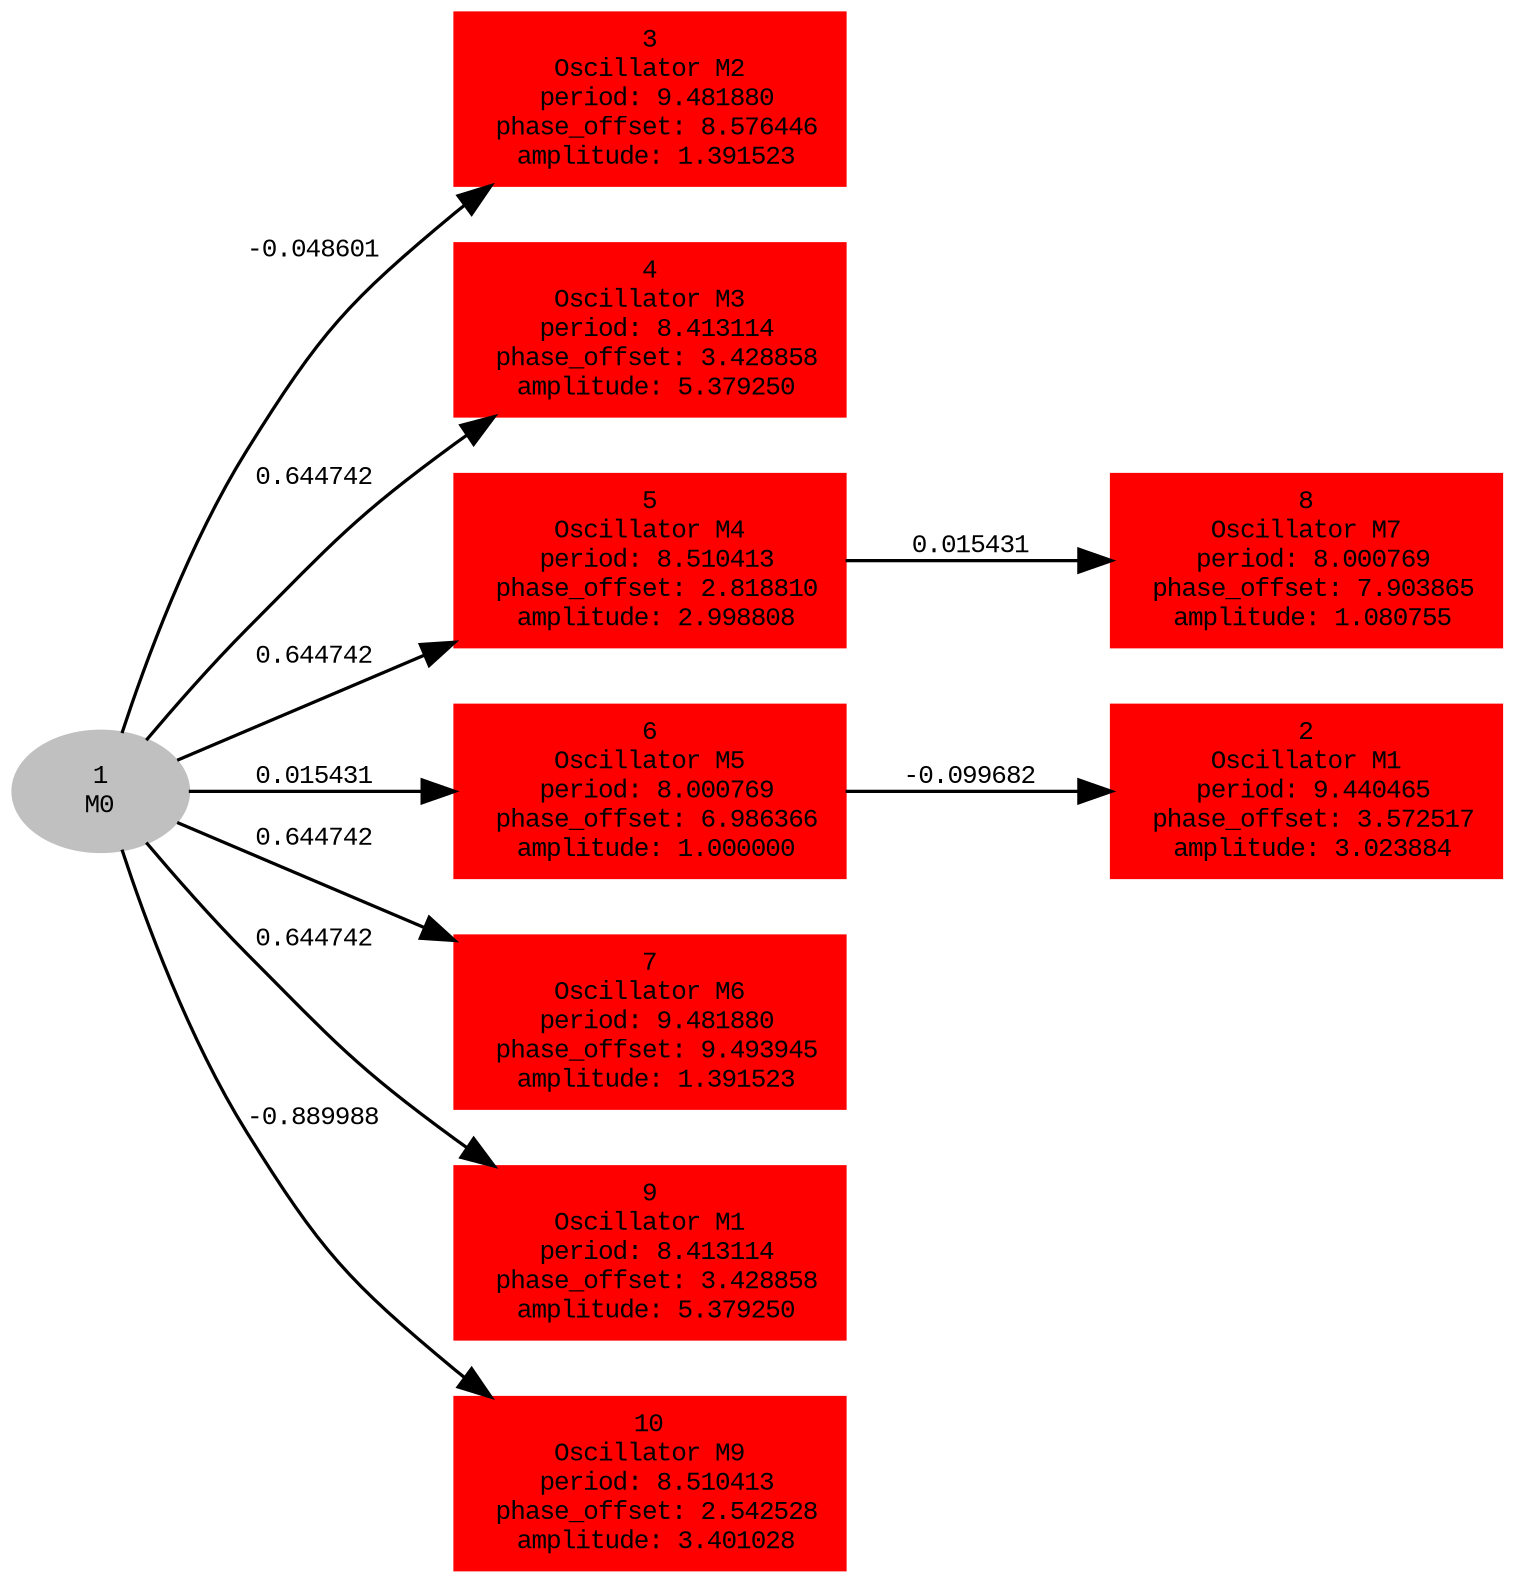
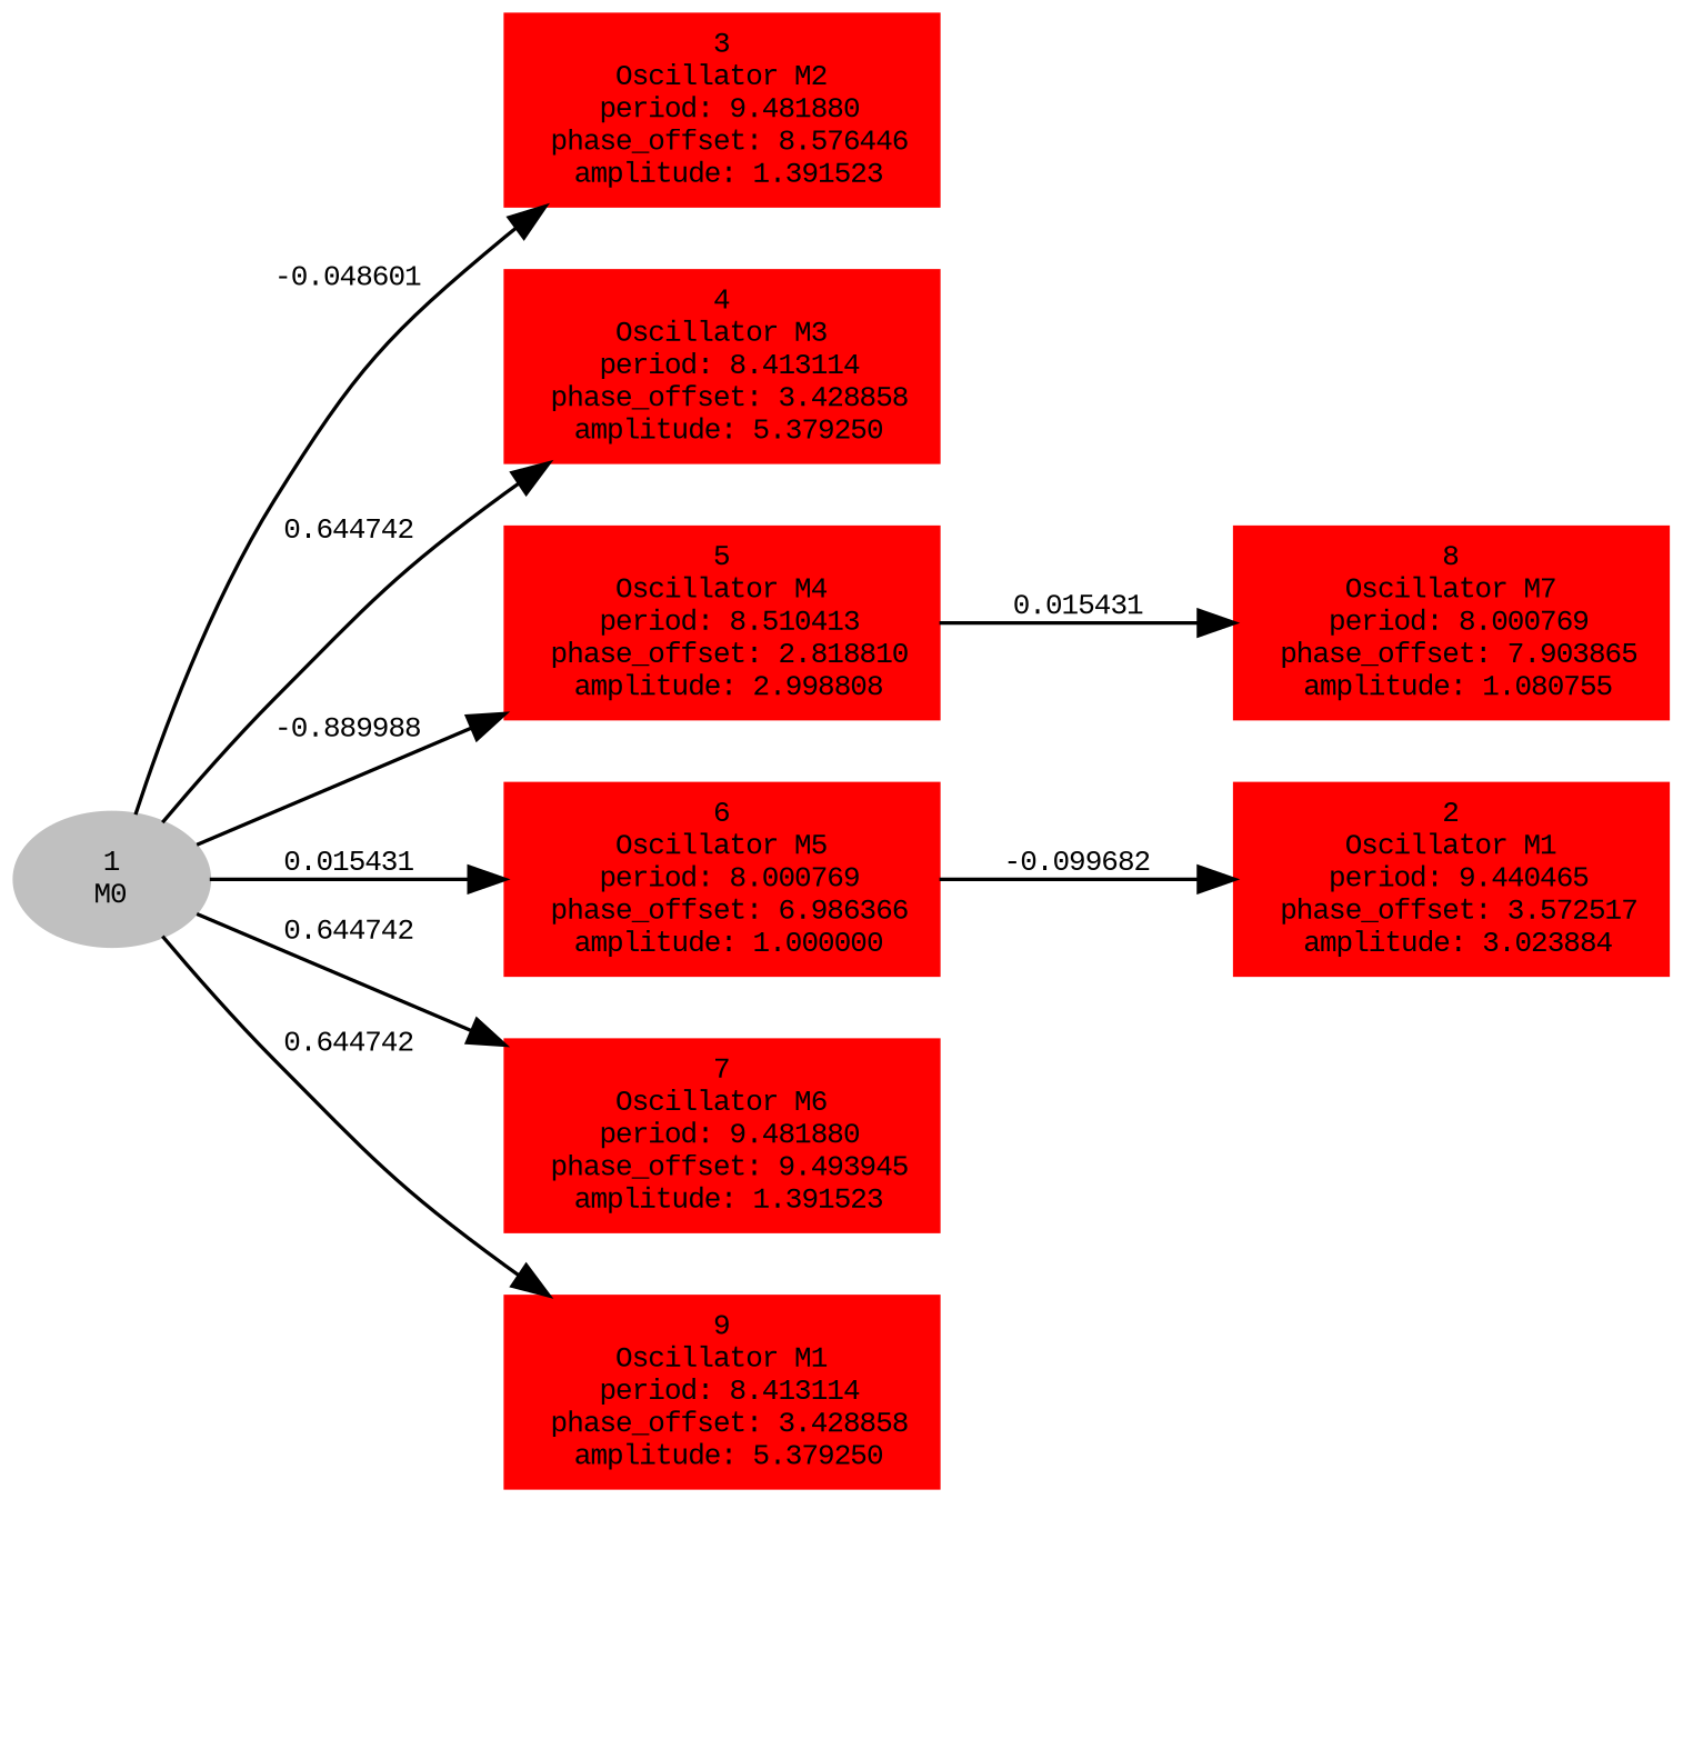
  digraph {
    fontname="Liberation Mono"
    forcelabels=true
    rankdir=LR
    node [color=red fontname="Liberation Mono" fontsize=8 style=filled shape=box]
    edge [fontname="Liberation Mono" fontsize=8]
    n1 [color=grey label=<1<BR/>M0> shape=""]
    n2 [label=<3<BR />Oscillator M2<BR /> period: 9.481880<BR /> phase_offset: 8.576446<BR /> amplitude: 1.391523>]
    n3 [label=<4<BR />Oscillator M3<BR /> period: 8.413114<BR /> phase_offset: 3.428858<BR /> amplitude: 5.379250>]
    n4 [label=<5<BR />Oscillator M4<BR /> period: 8.510413<BR /> phase_offset: 2.818810<BR /> amplitude: 2.998808>]
    n5 [label=<6<BR />Oscillator M5<BR /> period: 8.000769<BR /> phase_offset: 6.986366<BR /> amplitude: 1.000000>]
    n6 [label=<7<BR />Oscillator M6<BR /> period: 9.481880<BR /> phase_offset: 9.493945<BR /> amplitude: 1.391523>]
    n7 [label=<9<BR />Oscillator M1<BR /> period: 8.413114<BR /> phase_offset: 3.428858<BR /> amplitude: 5.379250>]
-   n8 [label=<10<BR />Oscillator M9<BR /> period: 8.510413<BR /> phase_offset: 2.542528<BR /> amplitude: 3.401028>]
    n9 [label=<2<BR />Oscillator M1<BR /> period: 9.440465<BR /> phase_offset: 3.572517<BR /> amplitude: 3.023884>]
    n10 [label=<8<BR />Oscillator M7<BR /> period: 8.000769<BR /> phase_offset: 7.903865<BR /> amplitude: 1.080755>]
    n1 -> n2 [label="-0.048601 "]
    n1 -> n3 [label="0.644742 "]
-   n1 -> n4 [label="0.644742 "]
+   n1 -> n4 [label="-0.889988 "]
    n1 -> n5 [label="0.015431 "]
    n1 -> n6 [label="0.644742 "]
    n1 -> n7 [label="0.644742 "]
-   n1 -> n8 [label="-0.889988 "]
    n4 -> n10 [label="0.015431 "]
    n5 -> n9 [label="-0.099682 "]
  }
